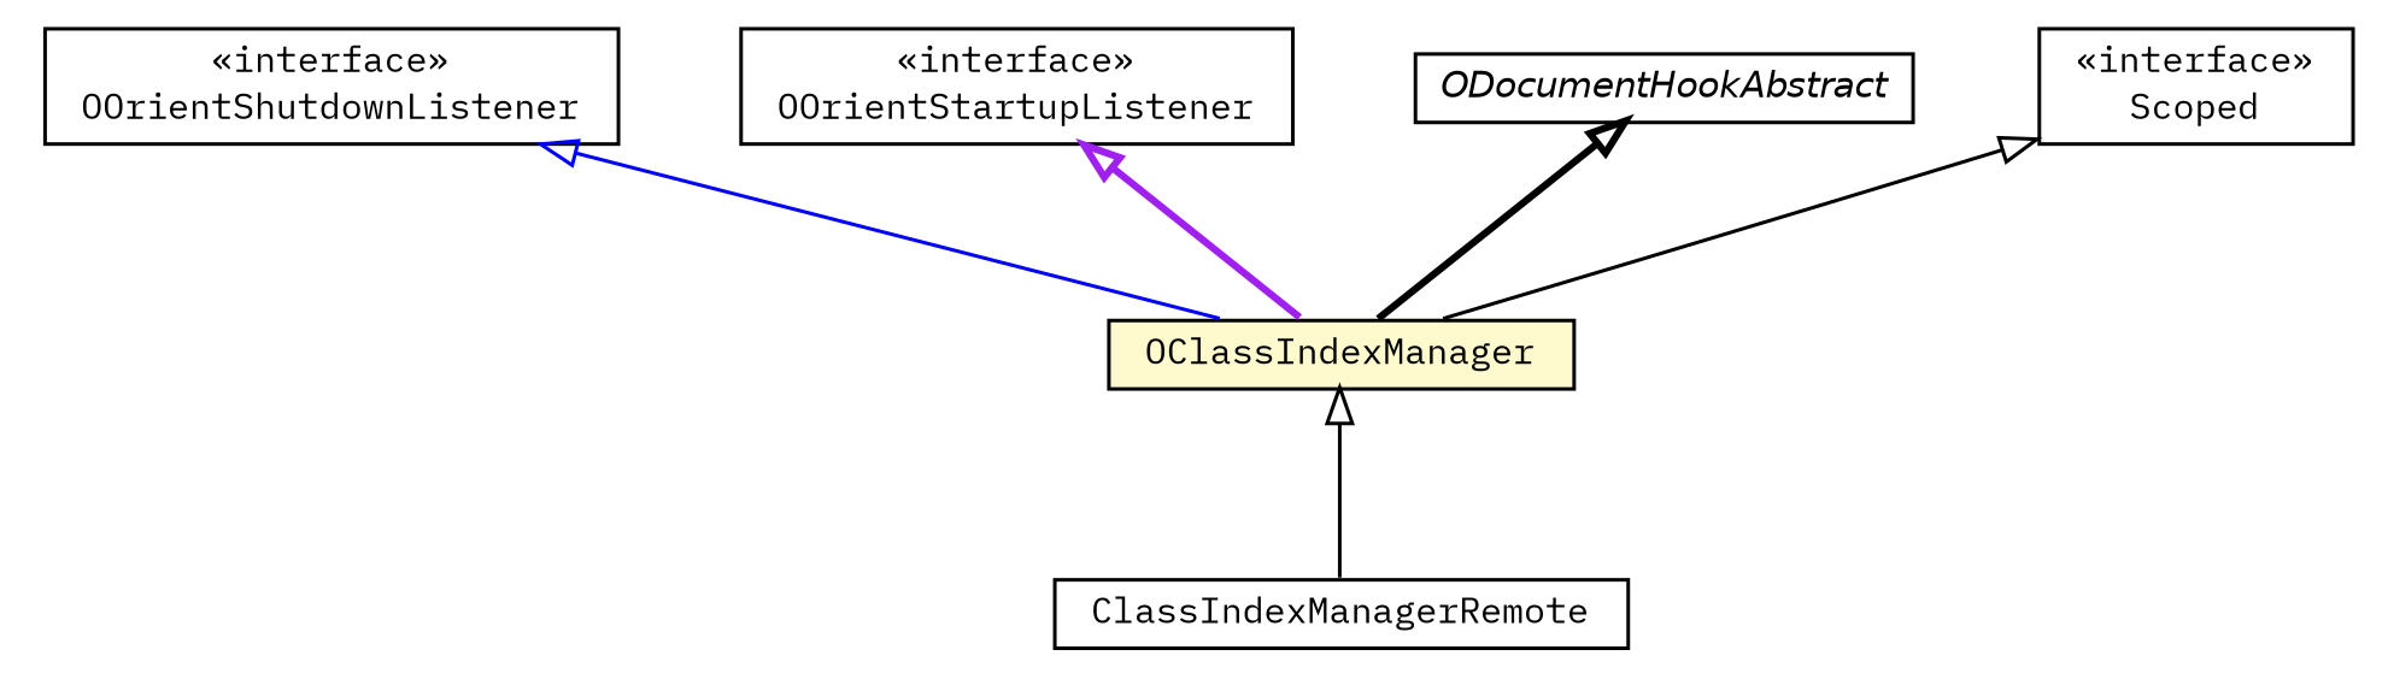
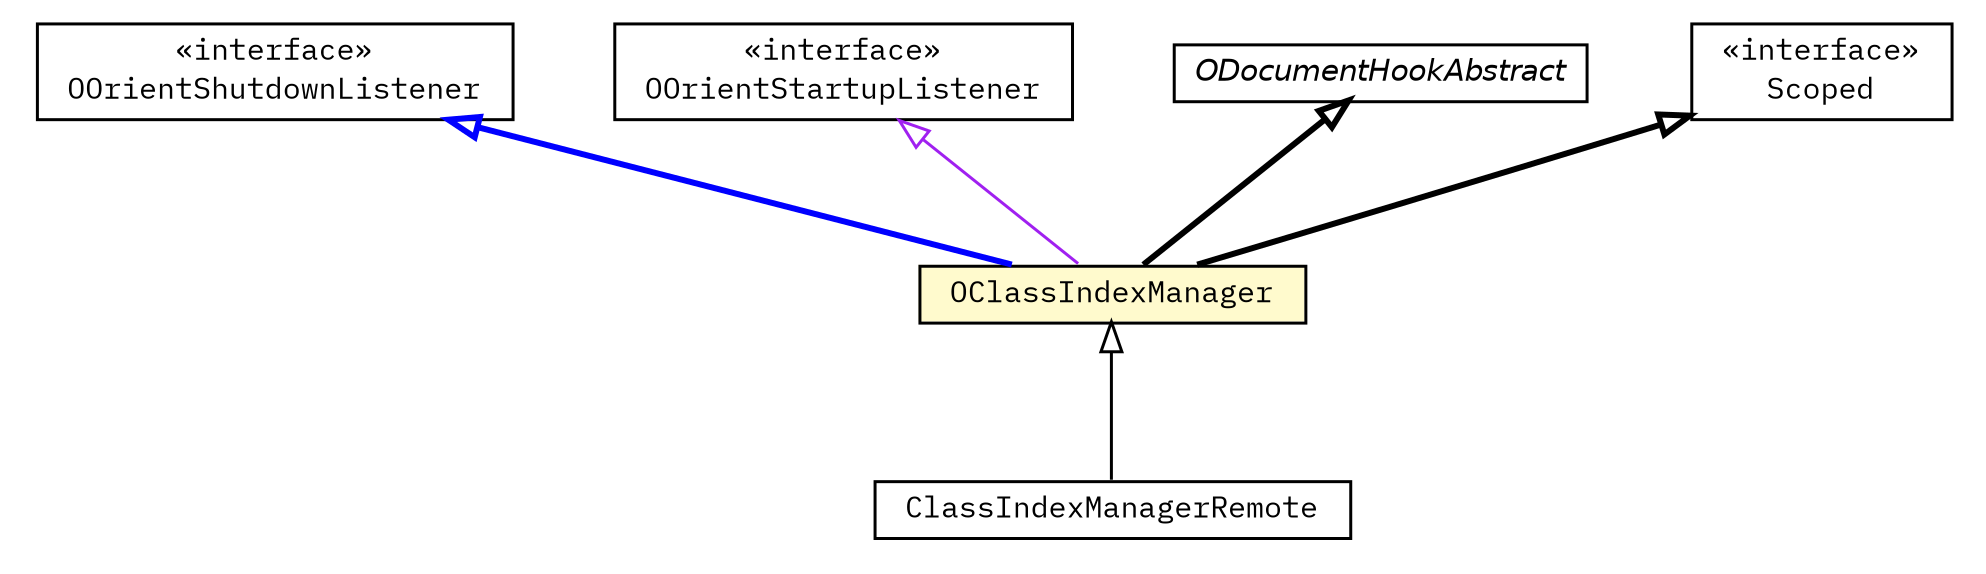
  digraph {
    fontname="IBM Plex Mono"
    nodesep=0.25
    ranksep=0.5
    node [fontcolor=black fontname="IBM Plex Mono" fontsize=10.0 shape=plaintext]
    edge [arrowtail=empty color=black dir=back fontname="IBM Plex Mono" fontsize=10 headport=p labelfontname=Helvetica labelfontsize=10 style=solid tailport=p]
    n1 [label=<<table title="com.orientechnologies.orient.core.OOrientShutdownListener" border="0" cellborder="1" cellspacing="0" cellpadding="2" port="p" href="../OOrientShutdownListener.html"> 		<tr><td><table border="0" cellspacing="0" cellpadding="1"> <tr><td align="center" balign="center"> &#171;interface&#187; </td></tr> <tr><td align="center" balign="center"> OOrientShutdownListener </td></tr> 		</table></td></tr> 		</table>>]
    n2 [label=<<table title="com.orientechnologies.orient.core.index.OClassIndexManager" border="0" cellborder="1" cellspacing="0" cellpadding="2" port="p" bgcolor="lemonChiffon" href="./OClassIndexManager.html"> 		<tr><td><table border="0" cellspacing="0" cellpadding="1"> <tr><td align="center" balign="center"> OClassIndexManager </td></tr> 		</table></td></tr> 		</table>>]
    n3 [label=<<table title="com.orientechnologies.orient.core.index.ClassIndexManagerRemote" border="0" cellborder="1" cellspacing="0" cellpadding="2" port="p" href="./ClassIndexManagerRemote.html"> 		<tr><td><table border="0" cellspacing="0" cellpadding="1"> <tr><td align="center" balign="center"> ClassIndexManagerRemote </td></tr> 		</table></td></tr> 		</table>>]
    n4 [label=<<table title="com.orientechnologies.orient.core.OOrientStartupListener" border="0" cellborder="1" cellspacing="0" cellpadding="2" port="p" href="../OOrientStartupListener.html"> 		<tr><td><table border="0" cellspacing="0" cellpadding="1"> <tr><td align="center" balign="center"> &#171;interface&#187; </td></tr> <tr><td align="center" balign="center"> OOrientStartupListener </td></tr> 		</table></td></tr> 		</table>>]
    n5 [label=<<table title="com.orientechnologies.orient.core.hook.ODocumentHookAbstract" border="0" cellborder="1" cellspacing="0" cellpadding="2" port="p" href="../hook/ODocumentHookAbstract.html"> 		<tr><td><table border="0" cellspacing="0" cellpadding="1"> <tr><td align="center" balign="center"><font face="Helvetica-Oblique"> ODocumentHookAbstract </font></td></tr> 		</table></td></tr> 		</table>>]
    n6 [label=<<table title="com.orientechnologies.orient.core.hook.ORecordHook.Scoped" border="0" cellborder="1" cellspacing="0" cellpadding="2" port="p" href="../hook/ORecordHook.Scoped.html"> 		<tr><td><table border="0" cellspacing="0" cellpadding="1"> <tr><td align="center" balign="center"> &#171;interface&#187; </td></tr> <tr><td align="center" balign="center"> Scoped </td></tr> 		</table></td></tr> 		</table>>]
-   n1 -> n2 [color=blue]
+   n1 -> n2 [color=blue style=bold]
    n2 -> n3
-   n4 -> n2 [color=purple style=bold]
+   n4 -> n2 [color=purple]
    n5 -> n2 [style=bold]
-   n6 -> n2
+   n6 -> n2 [style=bold]
  }
